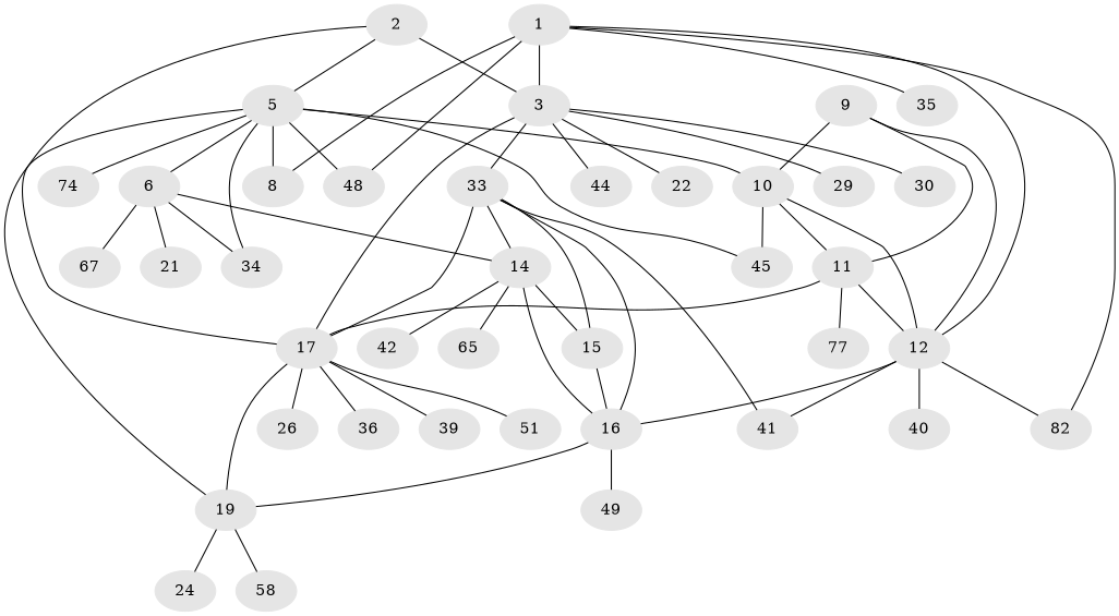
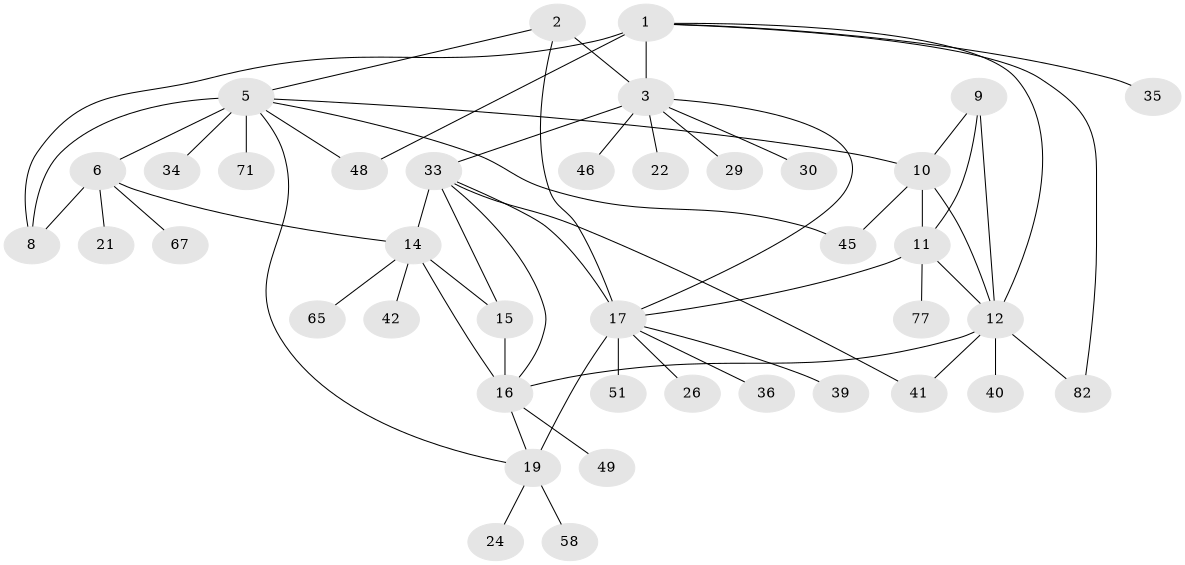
  graph {
    node [color=gray90 style=filled]
    1 [super="+31"]
    3 [super="+52+74+67"]
    8
    12
    35
    82
    48 [super="+54+61"]
    2 [super="+4"]
    5 [super="+7"]
    17 [super="+18"]
    n11 [label=33 super="+73+57"]
    22
    29 [super="+43+78"]
    30
-   44
+   44 [label=46]
    16 [super="+46+81+84+23"]
    40
    41
    6
    10 [super="+32+28"]
    19 [super="+27"]
    34
    45 [super="+60"]
-   71 [label=74]
+   71
    26 [super="+59"]
    36
    39 [super="+68+55+50"]
    51
    14
    15
    21
    n32 [label=67 super="+70"]
    11
    24
    58
    42 [super="+62"]
    65
    9 [super="+53+25"]
    77
    49
    1 -- 3
    1 -- 8
    1 -- 12
    1 -- 35
    1 -- 82
    1 -- 48 [weight=2]
    3 -- 17
    3 -- n11
    3 -- 22
    3 -- 29
    3 -- 30
    3 -- 44
    12 -- 82
    12 -- 16
    12 -- 40
    12 -- 41
    2 -- 3 [weight=2]
    2 -- 5
    2 -- 17
    5 -- 8 [weight=2]
    5 -- 48
    5 -- 6 [weight=2]
    5 -- 10
    5 -- 19
    5 -- 34
    5 -- 45
    5 -- 71
    17 -- 19 [weight=3]
    17 -- 26
    17 -- 36
    17 -- 39
    17 -- 51
    n11 -- 17
    n11 -- 16
    n11 -- 41
    n11 -- 14
    n11 -- 15
    16 -- 19
    16 -- 49
-   6 -- 34
+   6 -- 8
    6 -- 14
    6 -- 21
    6 -- n32
    10 -- 12
    10 -- 45 [weight=2]
    10 -- 11
    19 -- 24
    19 -- 58
    14 -- 16
    14 -- 15
    14 -- 42
    14 -- 65
    15 -- 16
    11 -- 12
    11 -- 17
    11 -- 77
    9 -- 12
    9 -- 10
    9 -- 11
  }
